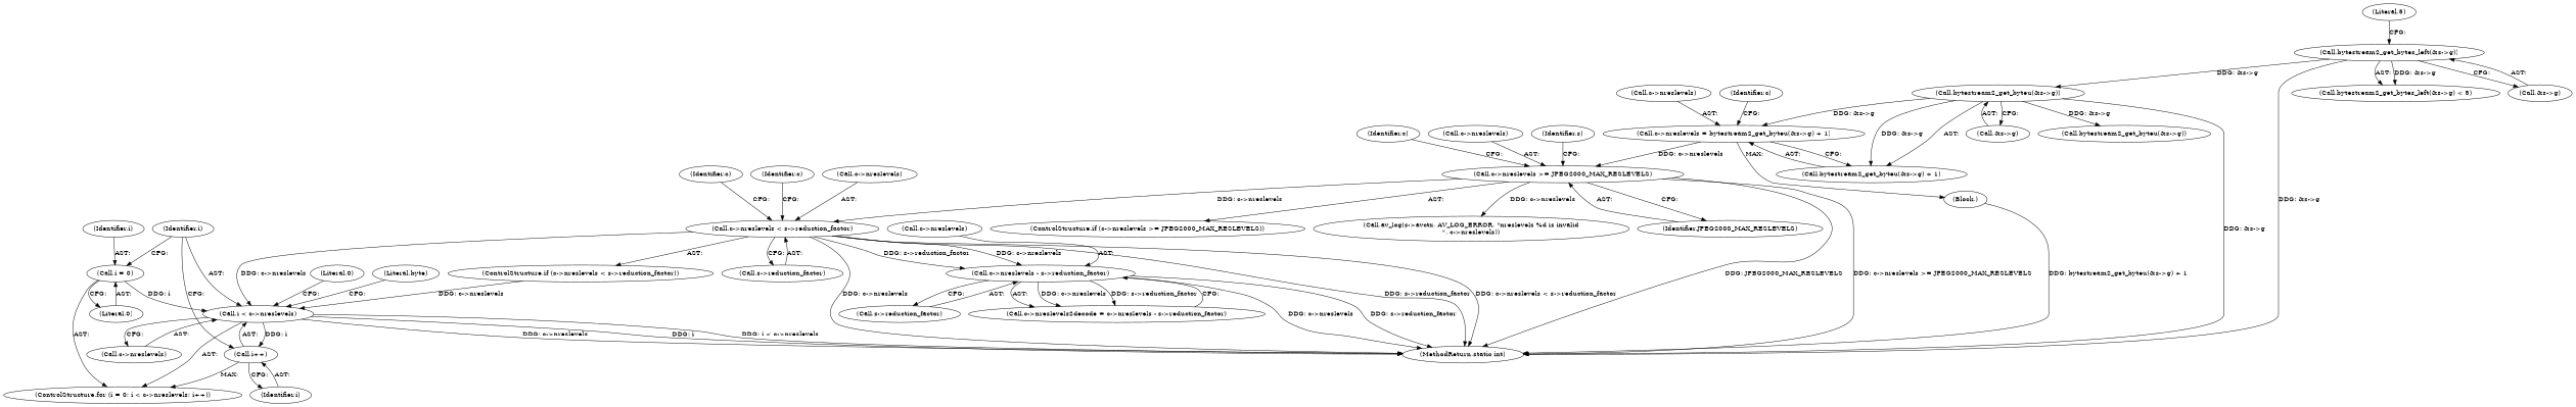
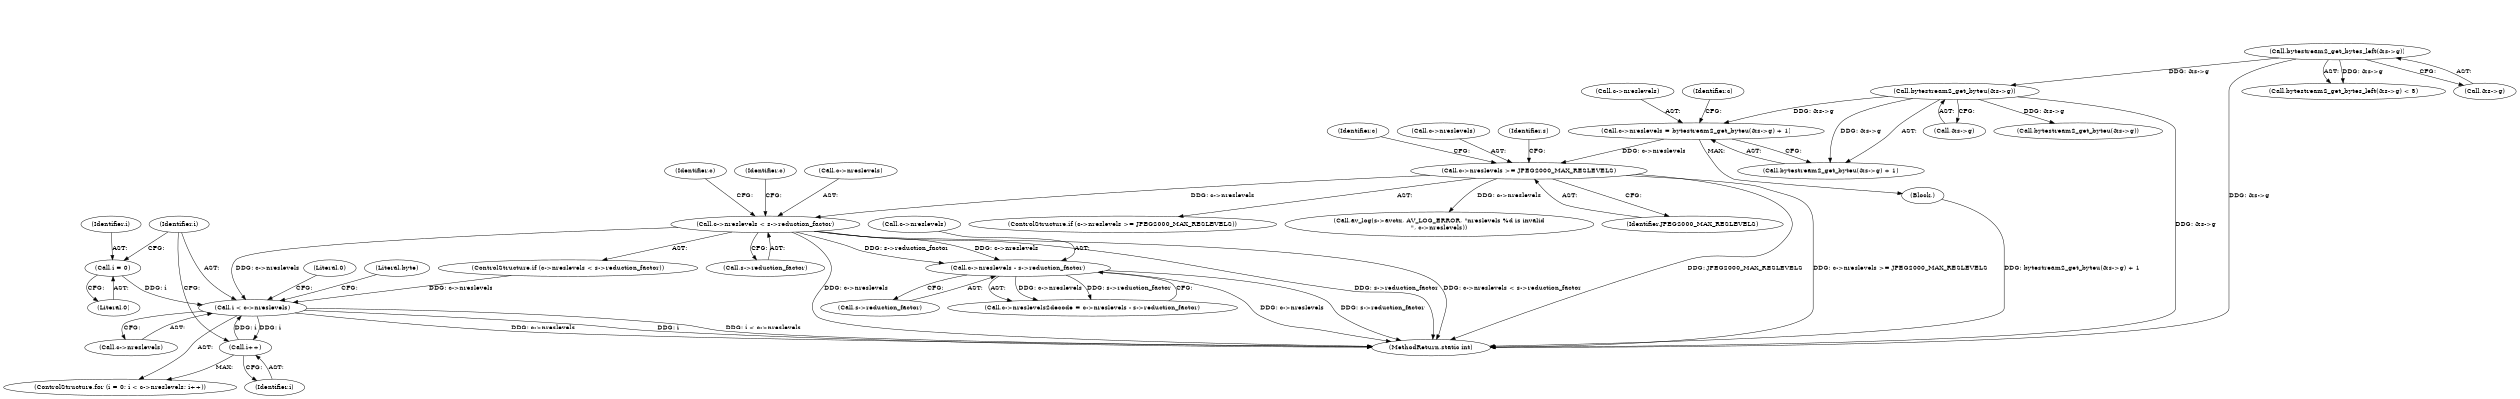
  digraph {
    n1 [label="(Call,i < c->nreslevels)"]
    n2 [label="(Call,i++)"]
    n3 [label="(Call,c->nreslevels)"]
    n4 [label="(ControlStructure,for (i = 0; i < c->nreslevels; i++))"]
    n5 [label="(MethodReturn,static int)"]
    n6 [label="(Identifier,i)"]
    n7 [label="(Call,i = 0)"]
    n8 [label="(Literal,0)"]
    n9 [label="(Call,c->nreslevels - s->reduction_factor)"]
    n10 [label="(Call,s->reduction_factor)"]
    n11 [label="(Call,c->nreslevels2decode = c->nreslevels - s->reduction_factor)"]
    n12 [label="(Call,c->nreslevels < s->reduction_factor)"]
    n13 [label="(ControlStructure,if (c->nreslevels < s->reduction_factor))"]
    n14 [label="(Call,s->reduction_factor)"]
    n15 [label="(Call,c->nreslevels >= JPEG2000_MAX_RESLEVELS)"]
    n16 [label="(ControlStructure,if (c->nreslevels >= JPEG2000_MAX_RESLEVELS))"]
    n17 [label="(Call,av_log(s->avctx, AV_LOG_ERROR, \"nreslevels %d is invalid\n\", c->nreslevels))"]
    n18 [label="(Identifier,JPEG2000_MAX_RESLEVELS)"]
    n19 [label="(Call,c->nreslevels = bytestream2_get_byteu(&s->g) + 1)"]
    n20 [label="(Call,bytestream2_get_byteu(&s->g) + 1)"]
    n21 [label="(Block,)"]
    n22 [label="(Call,bytestream2_get_byteu(&s->g))"]
    n23 [label="(Call,&s->g)"]
    n24 [label="(Call,bytestream2_get_byteu(&s->g))"]
    n25 [label="(Call,bytestream2_get_bytes_left(&s->g))"]
    n26 [label="(Call,bytestream2_get_bytes_left(&s->g) < 5)"]
    n27 [label="(Call,&s->g)"]
    n28 [label="(Identifier,i)"]
    n29 [label="(Literal,0)"]
    n30 [label="(Identifier,i)"]
    n31 [label="(Literal,byte)"]
    n32 [label="(Identifier,c)"]
    n33 [label="(Call,c->nreslevels)"]
    n34 [label="(Identifier,c)"]
    n35 [label="(Call,c->nreslevels)"]
-   n36 [label="(Literal,5)"]
    n37 [label="(Call,c->nreslevels)"]
    n38 [label="(Identifier,c)"]
    n39 [label="(Call,c->nreslevels)"]
    n40 [label="(Identifier,c)"]
    n41 [label="(Identifier,s)"]
    n1 -> n2 [label="DDG: i"]
    n1 -> n3 [label="CFG: "]
    n1 -> n4 [label="AST: "]
    n1 -> n5 [label="DDG: c->nreslevels"]
    n1 -> n5 [label="DDG: i"]
    n1 -> n5 [label="DDG: i < c->nreslevels"]
-   n2 -> n1 [label="AST: "]
+   n2 -> n1 [label="DDG: i"]
    n2 -> n4 [label="MAX: "]
    n2 -> n6 [label="CFG: "]
    n3 -> n1 [label="AST: "]
    n6 -> n2 [label="AST: "]
    n7 -> n1 [label="DDG: i"]
-   n7 -> n4 [label="AST: "]
    n7 -> n8 [label="CFG: "]
    n8 -> n7 [label="AST: "]
    n9 -> n5 [label="DDG: c->nreslevels"]
    n9 -> n5 [label="DDG: s->reduction_factor"]
    n9 -> n10 [label="CFG: "]
    n9 -> n11 [label="AST: "]
    n9 -> n11 [label="DDG: c->nreslevels"]
    n9 -> n11 [label="DDG: s->reduction_factor"]
    n10 -> n9 [label="AST: "]
    n11 -> n9 [label="CFG: "]
    n12 -> n1 [label="DDG: c->nreslevels"]
    n12 -> n5 [label="DDG: c->nreslevels"]
    n12 -> n5 [label="DDG: s->reduction_factor"]
    n12 -> n5 [label="DDG: c->nreslevels < s->reduction_factor"]
    n12 -> n9 [label="DDG: c->nreslevels"]
    n12 -> n9 [label="DDG: s->reduction_factor"]
    n12 -> n13 [label="AST: "]
    n12 -> n14 [label="CFG: "]
    n13 -> n1 [label="DDG: c->nreslevels"]
    n14 -> n12 [label="AST: "]
    n15 -> n5 [label="DDG: JPEG2000_MAX_RESLEVELS"]
    n15 -> n5 [label="DDG: c->nreslevels >= JPEG2000_MAX_RESLEVELS"]
    n15 -> n12 [label="DDG: c->nreslevels"]
    n15 -> n16 [label="AST: "]
    n15 -> n17 [label="DDG: c->nreslevels"]
    n15 -> n18 [label="CFG: "]
    n18 -> n15 [label="AST: "]
    n19 -> n15 [label="DDG: c->nreslevels"]
    n19 -> n20 [label="CFG: "]
    n19 -> n21 [label="MAX: "]
    n20 -> n19 [label="AST: "]
    n21 -> n5 [label="DDG: bytestream2_get_byteu(&s->g) + 1"]
    n22 -> n5 [label="DDG: &s->g"]
    n22 -> n19 [label="DDG: &s->g"]
    n22 -> n20 [label="AST: "]
    n22 -> n20 [label="DDG: &s->g"]
    n22 -> n23 [label="CFG: "]
    n22 -> n24 [label="DDG: &s->g"]
    n23 -> n22 [label="AST: "]
    n25 -> n5 [label="DDG: &s->g"]
    n25 -> n22 [label="DDG: &s->g"]
    n25 -> n26 [label="AST: "]
    n25 -> n26 [label="DDG: &s->g"]
    n25 -> n27 [label="CFG: "]
    n27 -> n25 [label="AST: "]
    n28 -> n7 [label="AST: "]
    n29 -> n1 [label="CFG: "]
    n30 -> n1 [label="AST: "]
    n30 -> n2 [label="CFG: "]
    n30 -> n7 [label="CFG: "]
    n31 -> n1 [label="CFG: "]
    n32 -> n19 [label="CFG: "]
    n33 -> n12 [label="AST: "]
    n34 -> n15 [label="CFG: "]
    n35 -> n15 [label="AST: "]
-   n36 -> n25 [label="CFG: "]
    n37 -> n9 [label="AST: "]
    n38 -> n12 [label="CFG: "]
    n39 -> n19 [label="AST: "]
    n40 -> n12 [label="CFG: "]
    n41 -> n15 [label="CFG: "]
  }
